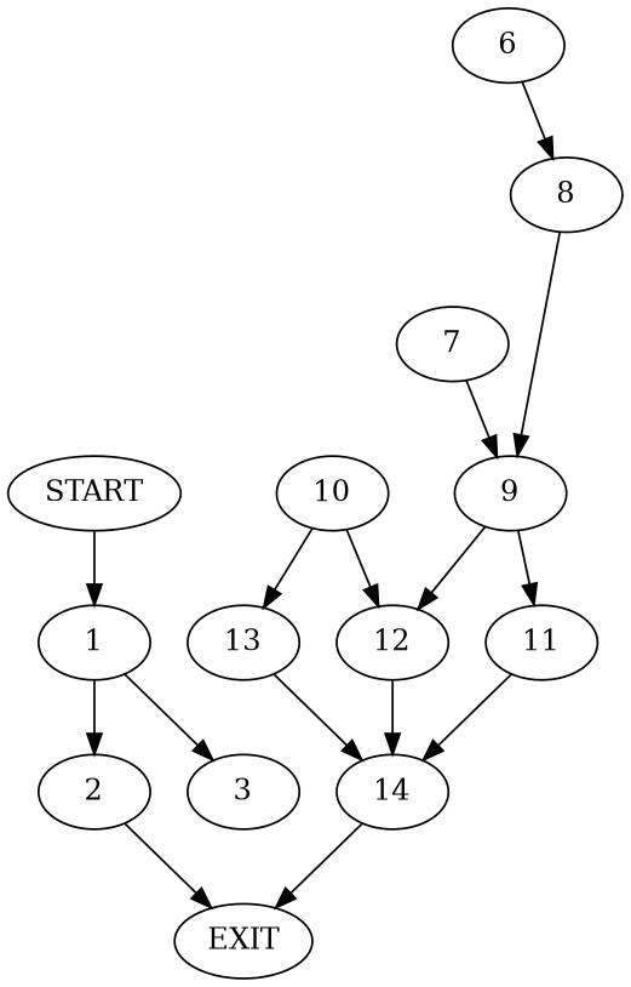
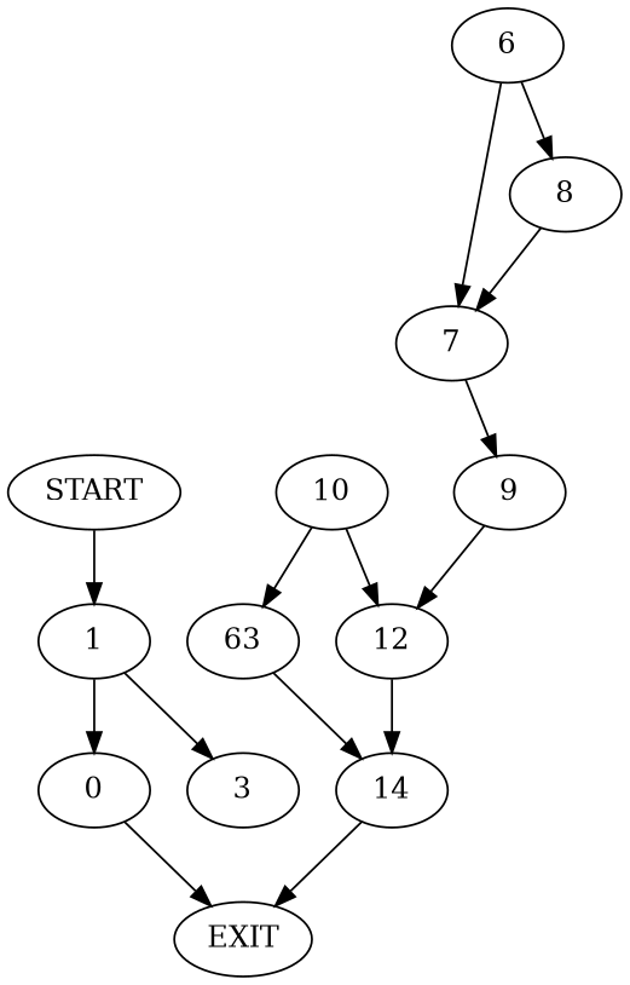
  digraph {
    n1 [label=START]
    1
-   2
+   2 [label=0]
    3
    n5 [label=EXIT]
    6
    7
    8
    9
-   11
    12
    10
-   13
+   13 [label=63]
    14
    n1 -> 1
    1 -> 2
    1 -> 3
    2 -> n5
+   6 -> 7
    6 -> 8
    7 -> 9
-   8 -> 9
-   9 -> 11
+   8 -> 7
    9 -> 12
-   11 -> 14
    12 -> 14
    10 -> 12
    10 -> 13
    13 -> 14
    14 -> n5
  }
